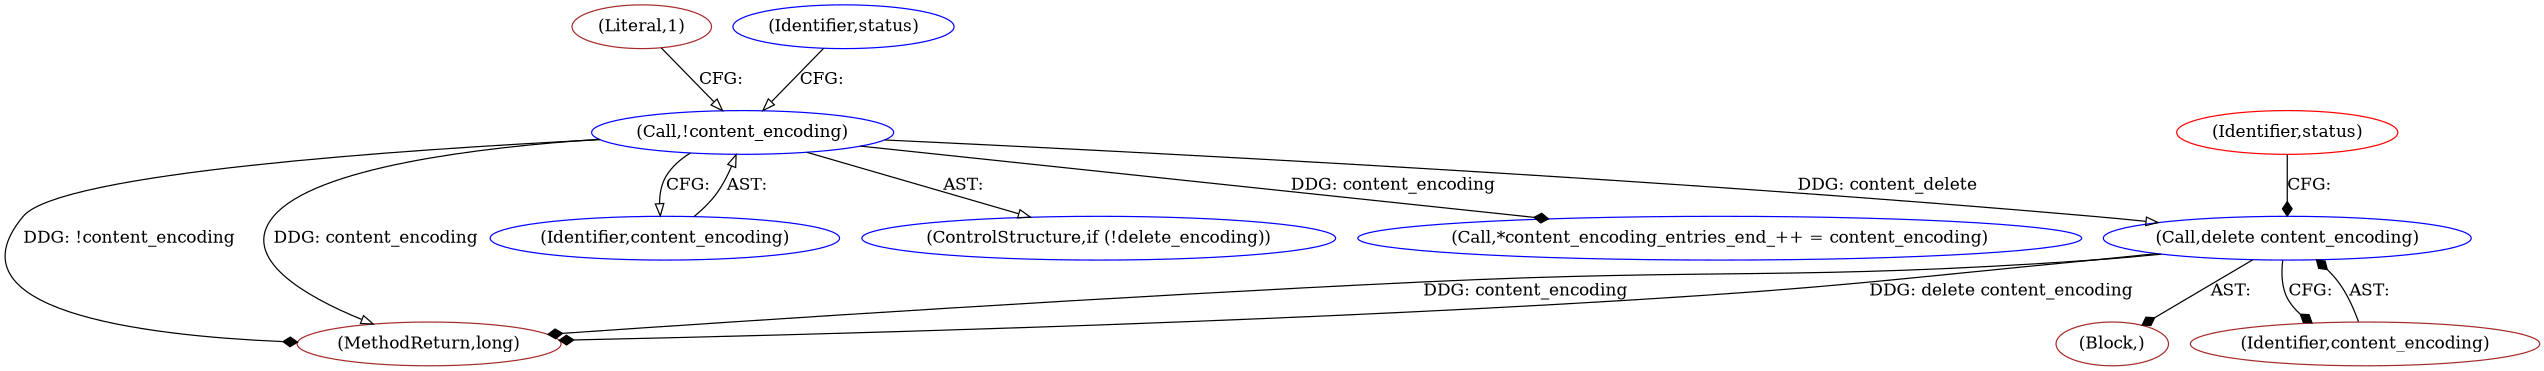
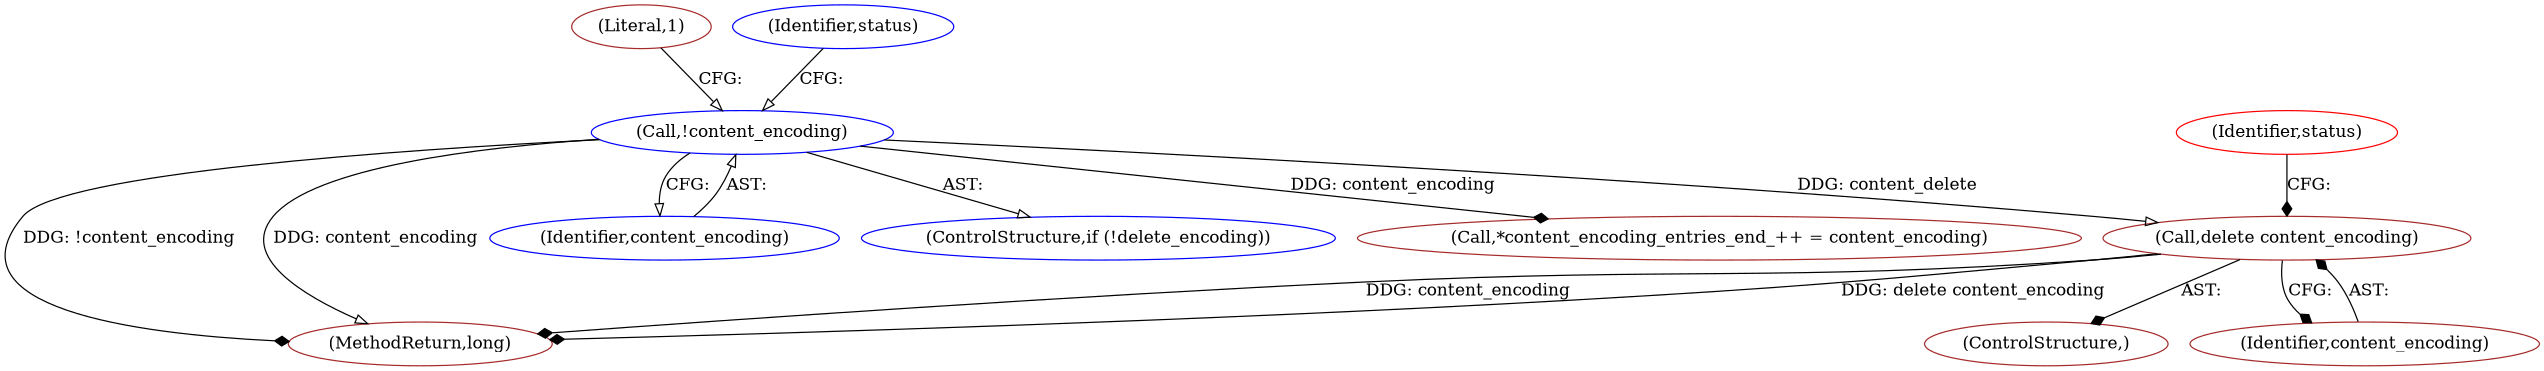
  digraph {
    node [color=blue]
    edge [arrowhead=diamond]
-   n1 [label="(Call,delete content_encoding)"]
+   n1 [color=brown label="(Call,delete content_encoding)"]
    n2 [color=brown label="(Identifier,content_encoding)"]
    n3 [color=brown label="(MethodReturn,long)"]
-   n4 [color=brown label="(Block,)"]
+   n4 [color=brown label="(ControlStructure,)"]
    n5 [label="(Call,!content_encoding)"]
    n6 [label="(Identifier,content_encoding)"]
    n7 [label="(ControlStructure,if (!delete_encoding))"]
-   n8 [label="(Call,*content_encoding_entries_end_++ = content_encoding)"]
+   n8 [color=brown label="(Call,*content_encoding_entries_end_++ = content_encoding)"]
    n9 [color=brown label="(Literal,1)"]
    n10 [color=red label="(Identifier,status)"]
    n11 [label="(Identifier,status)"]
    n1 -> n2 [label="CFG: "]
    n1 -> n3 [label="DDG: content_encoding"]
    n1 -> n3 [label="DDG: delete content_encoding"]
    n1 -> n4 [label="AST: "]
    n2 -> n1 [label="AST: "]
    n5 -> n1 [arrowhead=onormal label="DDG: content_delete"]
    n5 -> n3 [label="DDG: !content_encoding"]
    n5 -> n3 [arrowhead=onormal label="DDG: content_encoding"]
    n5 -> n6 [arrowhead=onormal label="CFG: "]
    n5 -> n7 [arrowhead=onormal label="AST: "]
    n5 -> n8 [label="DDG: content_encoding"]
    n6 -> n5 [arrowhead=onormal label="AST: "]
    n9 -> n5 [arrowhead=onormal label="CFG: "]
    n10 -> n1 [label="CFG: "]
    n11 -> n5 [arrowhead=onormal label="CFG: "]
  }
